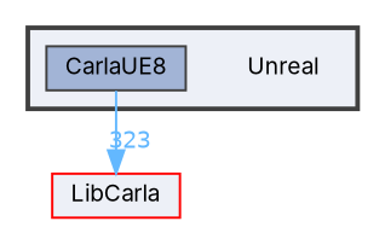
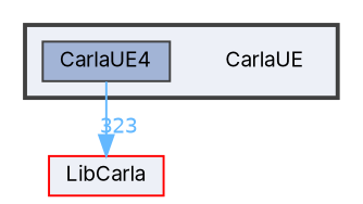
  digraph {
    compound=true
    fontname=Inter
    node [fontname=Inter fontsize=10 shape=box style=filled]
-   n1 [height=0.2 label=Unreal shape=plaintext width=0.4 style=""]
-   n2 [color=grey25 fillcolor="#a2b4d6" height=0.2 label=CarlaUE8 width=0.4]
+   n1 [height=0.2 label=CarlaUE shape=plaintext width=0.4 style=""]
+   n2 [color=grey25 fillcolor="#a2b4d6" height=0.2 label=CarlaUE4 width=0.4]
    n3 [color=red fillcolor="#edf0f7" height=0.2 label=LibCarla width=0.4]
    subgraph cluster_1 {
      bgcolor="#edf0f7"
      fontsize=10
      pencolor=grey25
      style="filled,bold"
      n1
      n2
    }
    n2 -> n3 [color=steelblue1 fontcolor=steelblue1 fontname=Inter fontsize=10 headlabel=323 labeldistance=1.5 labelfontname=Helvetica labelfontsize=10]
  }
